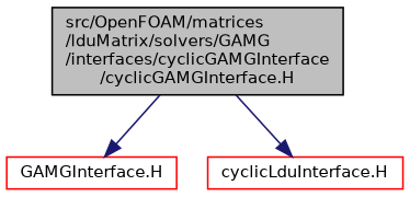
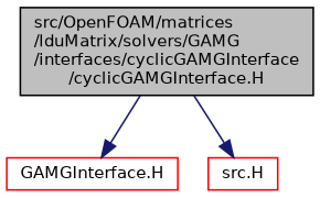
  digraph {
    node [color=red fontname=Helvetica fontsize=10 shape=record]
    edge [color=midnightblue fontname=Helvetica fontsize=10 labelfontname=Helvetica labelfontsize=10 style=solid]
    n1 [color=black fillcolor=grey75 fontcolor=black height=0.2 label="src/OpenFOAM/matrices\l/lduMatrix/solvers/GAMG\l/interfaces/cyclicGAMGInterface\l/cyclicGAMGInterface.H" style=filled width=0.4]
    n2 [height=0.2 label="GAMGInterface.H" width=0.4]
-   n3 [height=0.2 label="cyclicLduInterface.H" width=0.4]
+   n3 [height=0.2 label="src.H" width=0.4]
    n1 -> n2
    n1 -> n3
  }
